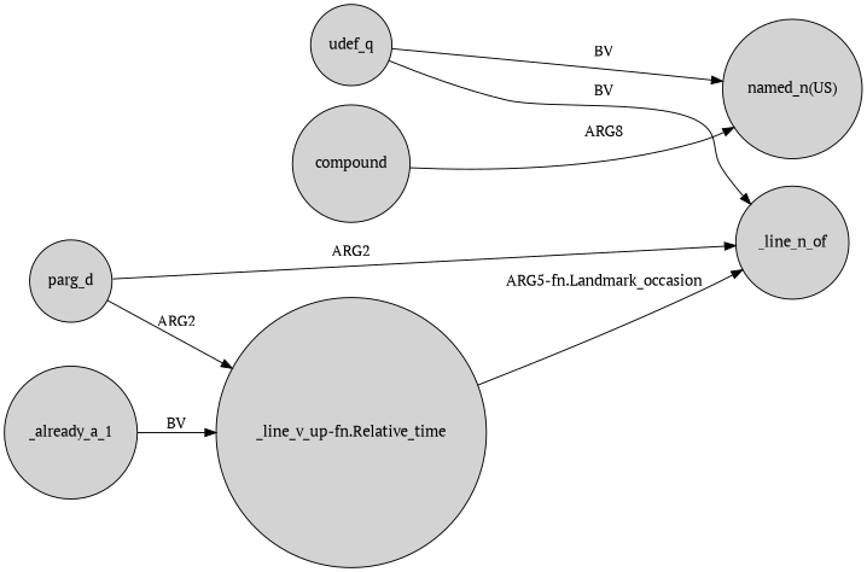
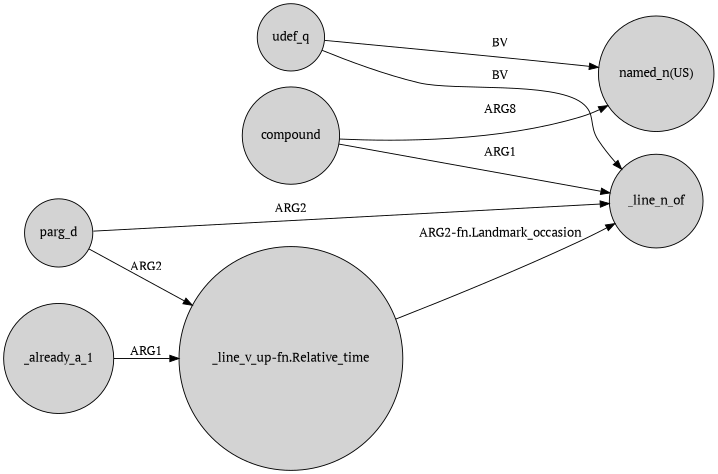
  digraph {
    fontname="PT Serif"
    rankdir=LR
    node [fontname="PT Serif" shape=circle style=filled]
    edge [fontname="PT Serif"]
    n1 [label=_line_n_of]
    udef_q
    "named_n(US)"
    "_line_v_up-fn.Relative_time"
    compound
    parg_d
    _already_a_1
    udef_q -> n1 [label=BV]
    udef_q -> "named_n(US)" [label=BV]
-   "_line_v_up-fn.Relative_time" -> n1 [label="ARG5-fn.Landmark_occasion"]
+   "_line_v_up-fn.Relative_time" -> n1 [label="ARG2-fn.Landmark_occasion"]
+   compound -> n1 [label=ARG1]
    compound -> "named_n(US)" [label=ARG8]
    parg_d -> n1 [label=ARG2]
    parg_d -> "_line_v_up-fn.Relative_time" [label=ARG2]
-   _already_a_1 -> "_line_v_up-fn.Relative_time" [label=BV]
+   _already_a_1 -> "_line_v_up-fn.Relative_time" [label=ARG1]
  }
